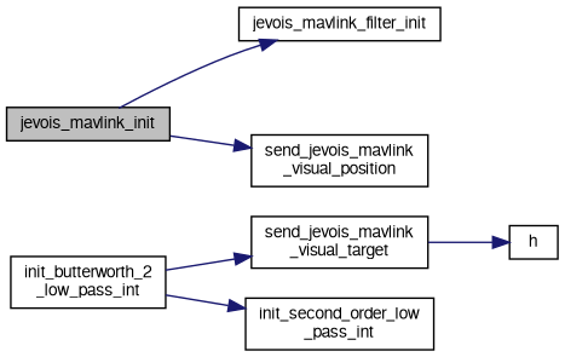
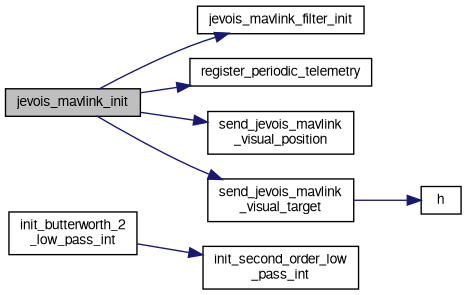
  digraph {
    rankdir=LR
    node [color=black fillcolor=white fontname=FreeSans fontsize=10 shape=record style=filled]
    edge [color=midnightblue fontname=FreeSans fontsize=10 labelfontname=FreeSans labelfontsize=10 style=solid]
    n1 [fillcolor=grey75 fontcolor=black height=0.2 label=jevois_mavlink_init width=0.4]
    n2 [height=0.2 label=jevois_mavlink_filter_init width=0.4]
+   n3 [height=0.2 label=register_periodic_telemetry width=0.4]
    n4 [height=0.2 label="send_jevois_mavlink\l_visual_position" width=0.4]
    n5 [height=0.2 label="send_jevois_mavlink\l_visual_target" width=0.4]
    n6 [height=0.2 label=h width=0.4]
    n7 [height=0.2 label="init_butterworth_2\l_low_pass_int" width=0.4]
    n8 [height=0.2 label="init_second_order_low\l_pass_int" width=0.4]
    n1 -> n2
+   n1 -> n3
    n1 -> n4
-   n7 -> n5
+   n1 -> n5
    n5 -> n6
    n7 -> n8
  }
